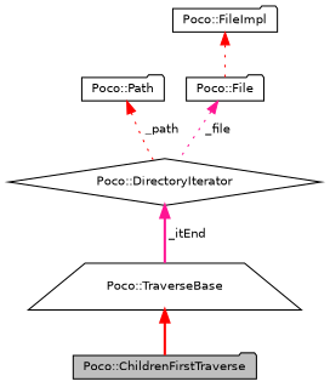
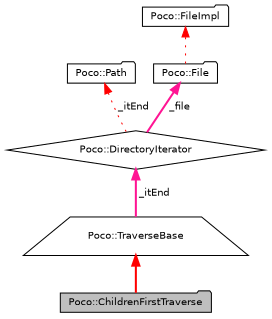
  digraph {
    node [color=black fillcolor=white fontname=Helvetica fontsize=10 shape=folder style=filled]
    edge [color=red dir=back fontname=Helvetica fontsize=10 labelfontname=Helvetica labelfontsize=10 style=dotted]
    n1 [fillcolor=grey75 fontcolor=black height=0.2 label="Poco::ChildrenFirstTraverse" width=0.4]
    n2 [height=0.2 label="Poco::TraverseBase" shape=trapezium width=0.4]
    n3 [height=0.2 label="Poco::DirectoryIterator" shape=diamond width=0.4]
    n4 [height=0.2 label="Poco::Path" width=0.4]
    n5 [height=0.2 label="Poco::File" width=0.4]
    n6 [height=0.2 label="Poco::FileImpl" width=0.4]
    n2 -> n1 [style=bold]
    n3 -> n2 [color=deeppink label=" _itEnd" style=bold]
-   n4 -> n3 [label=" _path"]
-   n5 -> n3 [color=deeppink label=" _file"]
+   n4 -> n3 [label=" _itEnd"]
+   n5 -> n3 [color=deeppink label=" _file" style=bold]
    n6 -> n5
  }
